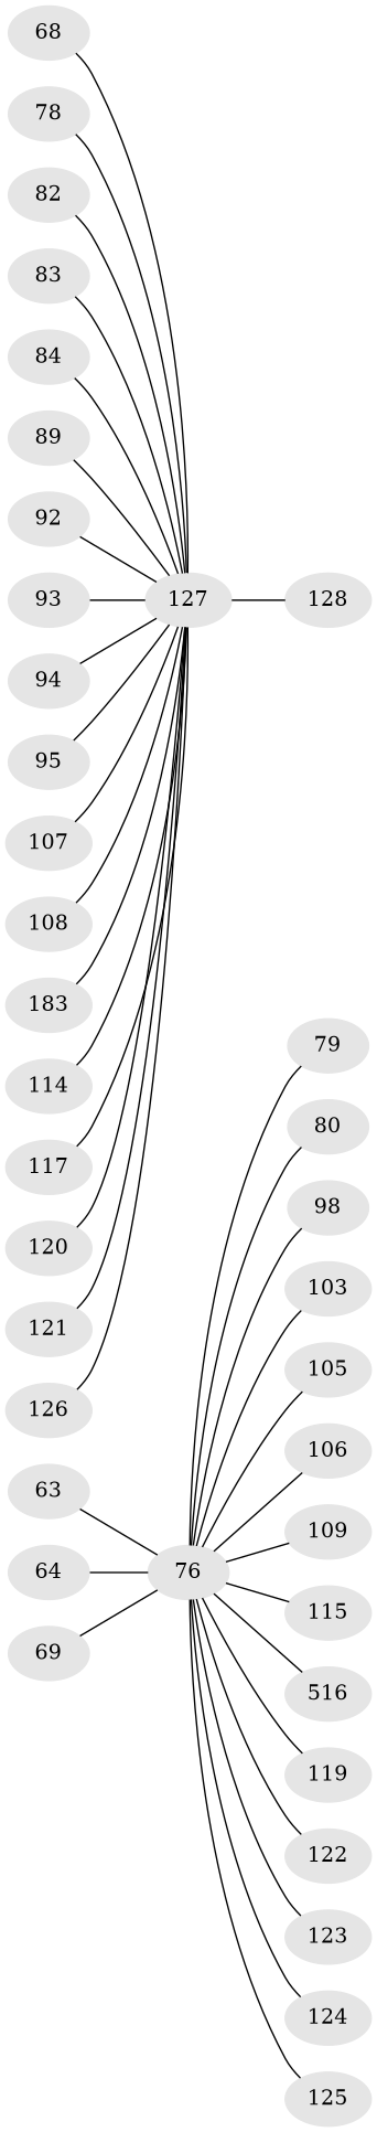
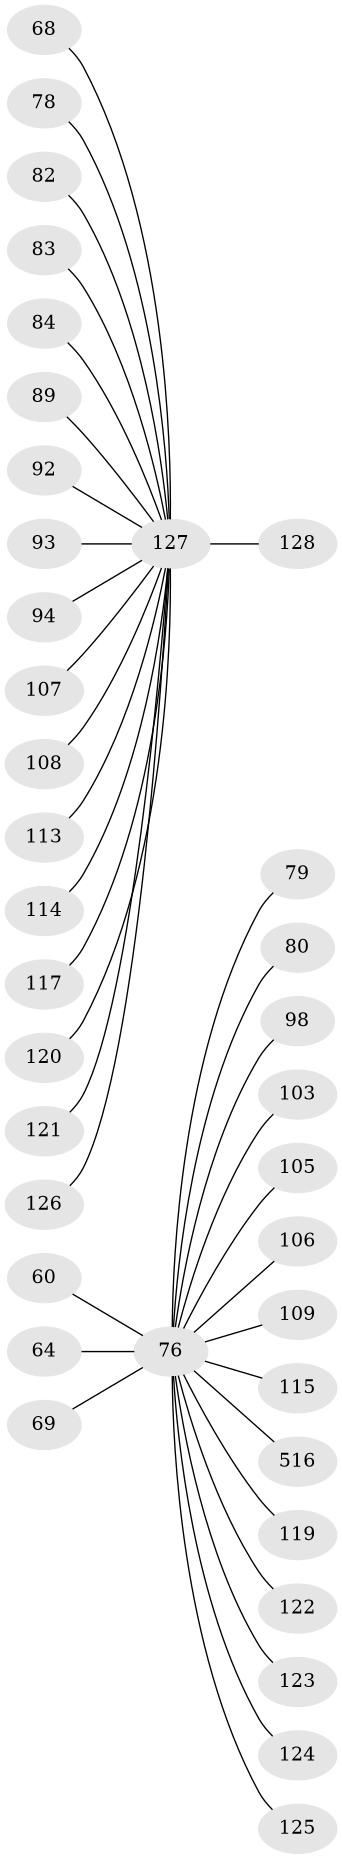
  graph {
    rankdir=LR
    node [color=gray90 style=filled]
-   63 [super="+10"]
+   63 [super="+10" label=60]
    76 [super="+6+57+59+8+19+25+31+35+38+40+41+42+45+49+54+56+58+61"]
    79
    80
    98
    103
    105
    106
    109
    115
    n11 [label=516]
    119
    122 [super="+47+71+110"]
    123
    124
    125 [super="+86"]
    64
    68 [super="+24"]
    127 [super="+111+5+100+96+101+12+30+67+118+50+104"]
    128
    69
    78 [super="+74"]
    82
    83
    84
    89 [super="+85"]
    n27 [label=92]
    93 [super="+87"]
    94 [super="+46"]
-   95
    107
    108 [super="+60"]
-   113 [super="+112" label=183]
+   113 [super="+112"]
    114
    117
    120
    121
    126
    63 -- 76
    76 -- 79
    76 -- 80
    76 -- 98
    76 -- 103
    76 -- 105
    76 -- 106
    76 -- 109
    76 -- 115
    76 -- n11
    76 -- 119
    76 -- 122
    76 -- 123
    76 -- 124
    76 -- 125
    64 -- 76
    68 -- 127 [weight=4]
    127 -- 128
    69 -- 76
    78 -- 127
    82 -- 127
    83 -- 127
    84 -- 127
    89 -- 127 [weight=2]
    n27 -- 127
    93 -- 127 [weight=3]
    94 -- 127 [weight=2]
-   95 -- 127
    107 -- 127
    108 -- 127
    113 -- 127 [weight=2]
    114 -- 127
    117 -- 127
    120 -- 127
    121 -- 127
    126 -- 127
  }
